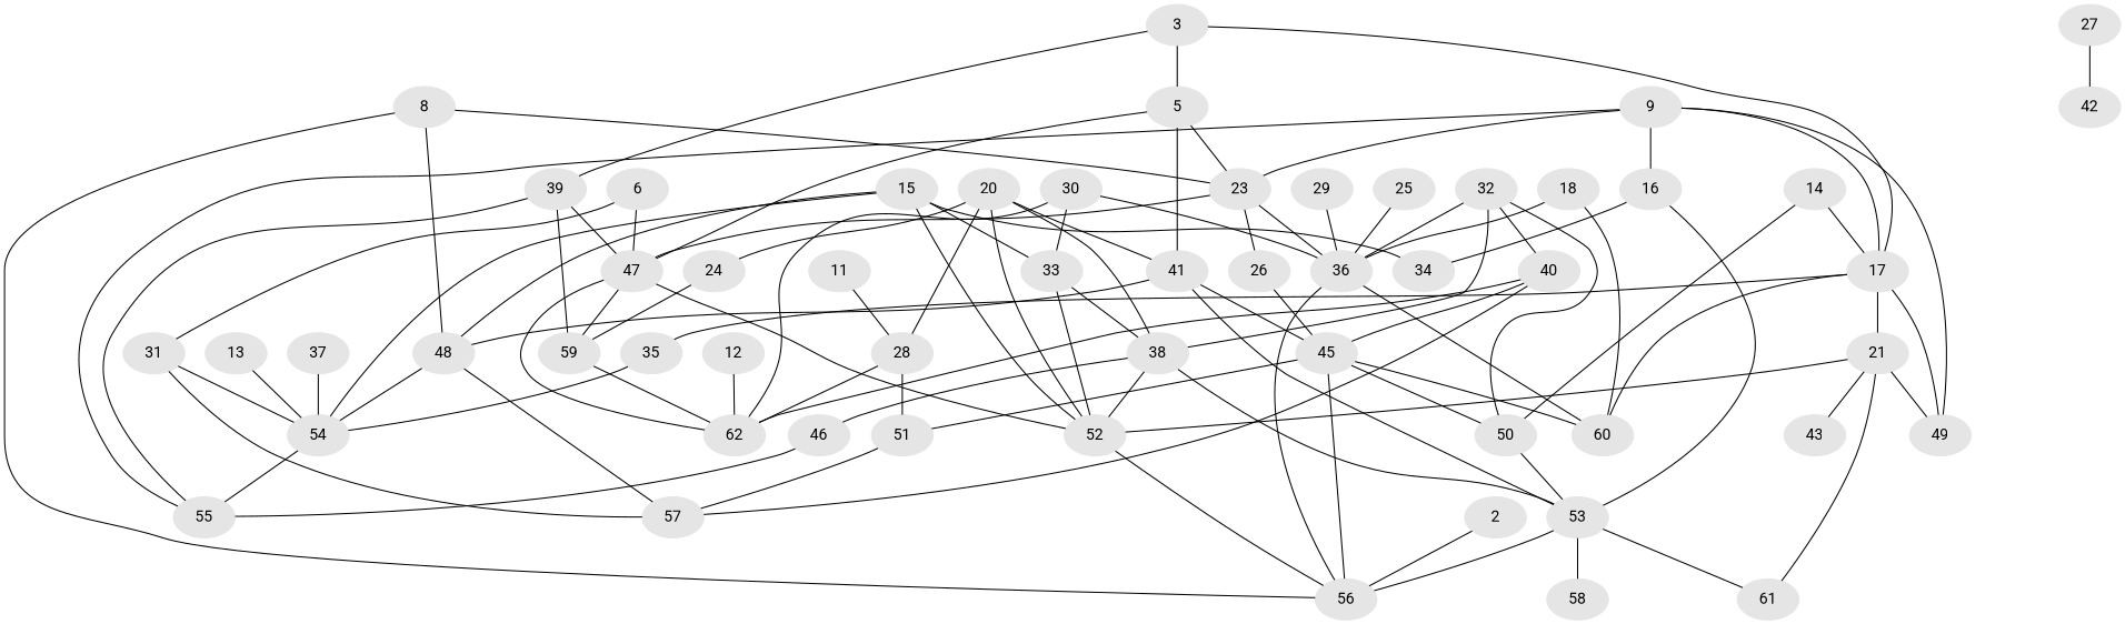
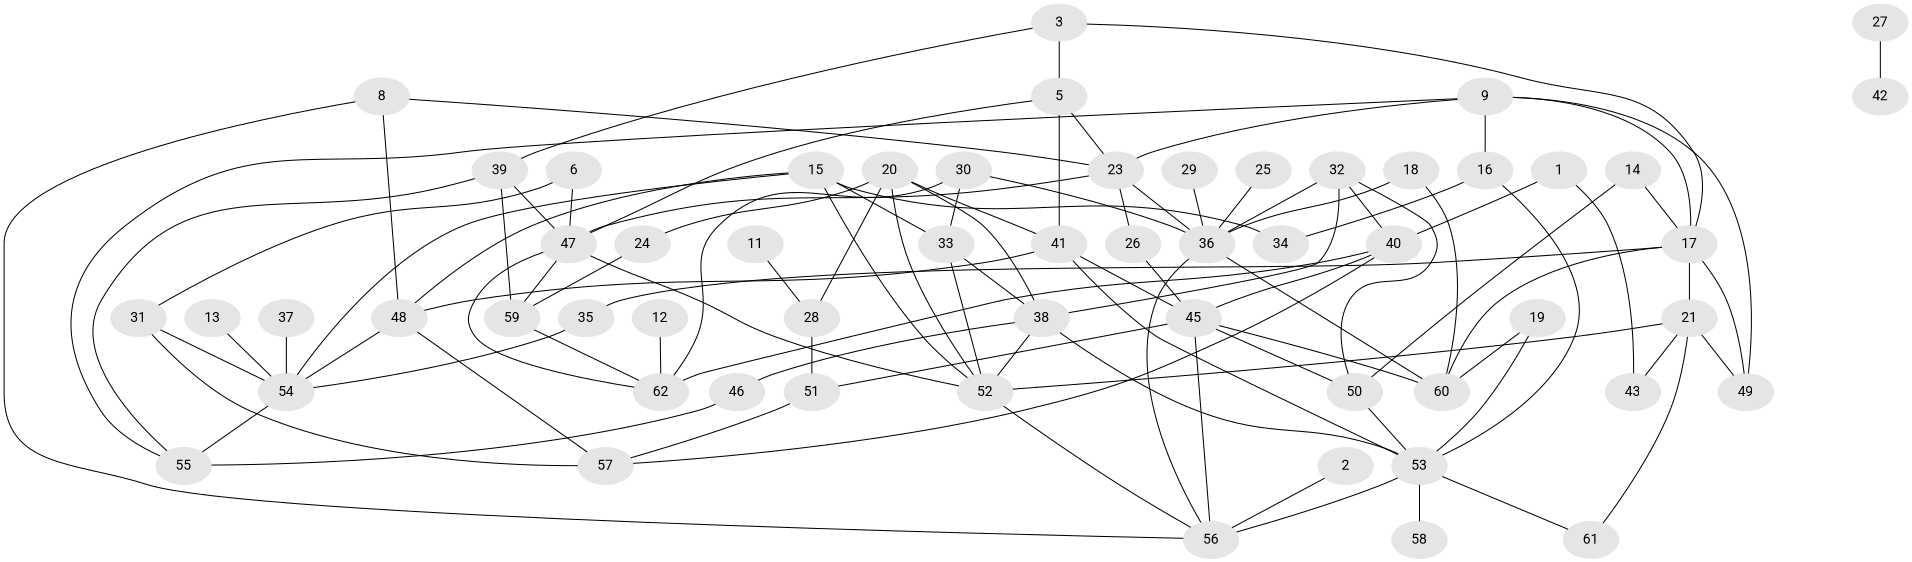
  graph {
    fontname=Roboto
    node [color=gray90 fontname=Roboto style=filled]
    edge [fontname=Roboto weight=1.0]
+   1
    40
    43
    62
    45
    57
    2
    56
    3
    5
    17
    39
    23
    41
    47
    49
    21
    35
    60
    55
    59
    36
    26
    48
    53
    52
    6
    31
    54
    8
    9
    16
    34
    11
    28
    51
    12
    13
    14
    50
    15
    33
    38
    61
    58
    18
+   19
    20
    24
    46
    25
    27
    42
    29
    30
    32
    37
+   1 -- 40
+   1 -- 43
    40 -- 62
    40 -- 45
    40 -- 57
    45 -- 56
    45 -- 60
    45 -- 51
    45 -- 50
    2 -- 56
    3 -- 5
    3 -- 17
    3 -- 39
    5 -- 23
    5 -- 41
    5 -- 47
    17 -- 49 [weight=2.0]
    17 -- 21
    17 -- 35
    17 -- 60
    39 -- 47
    39 -- 55
    39 -- 59
    23 -- 47
    23 -- 36
    23 -- 26
    41 -- 45
    41 -- 48
    41 -- 53
    47 -- 62
    47 -- 59
    47 -- 52
    21 -- 43
    21 -- 49
    21 -- 52
    21 -- 61
    35 -- 54
    59 -- 62
    36 -- 56
    36 -- 60
    26 -- 45
    48 -- 57
    48 -- 54
    53 -- 56
    53 -- 61
    53 -- 58
    52 -- 56
    6 -- 47
    6 -- 31
    31 -- 57
    31 -- 54
    54 -- 55
    8 -- 56
    8 -- 23
    8 -- 48
    9 -- 17
    9 -- 23
    9 -- 49
    9 -- 55
    9 -- 16
    16 -- 53
    16 -- 34
    11 -- 28
-   28 -- 62
    28 -- 51
    51 -- 57
    12 -- 62
    13 -- 54
    14 -- 17
    14 -- 50
    50 -- 53
    15 -- 48
    15 -- 52
    15 -- 54
    15 -- 34
    15 -- 33
    33 -- 52
    33 -- 38
    38 -- 53
    38 -- 52
    38 -- 46
    18 -- 60
    18 -- 36
+   19 -- 60
+   19 -- 53
    20 -- 41
    20 -- 52
    20 -- 28
    20 -- 38
    20 -- 24
    24 -- 59
    46 -- 55
    25 -- 36
    27 -- 42
    29 -- 36
    30 -- 62
    30 -- 36
    30 -- 33
    32 -- 40
    32 -- 36
    32 -- 50
    32 -- 38
    37 -- 54
  }
